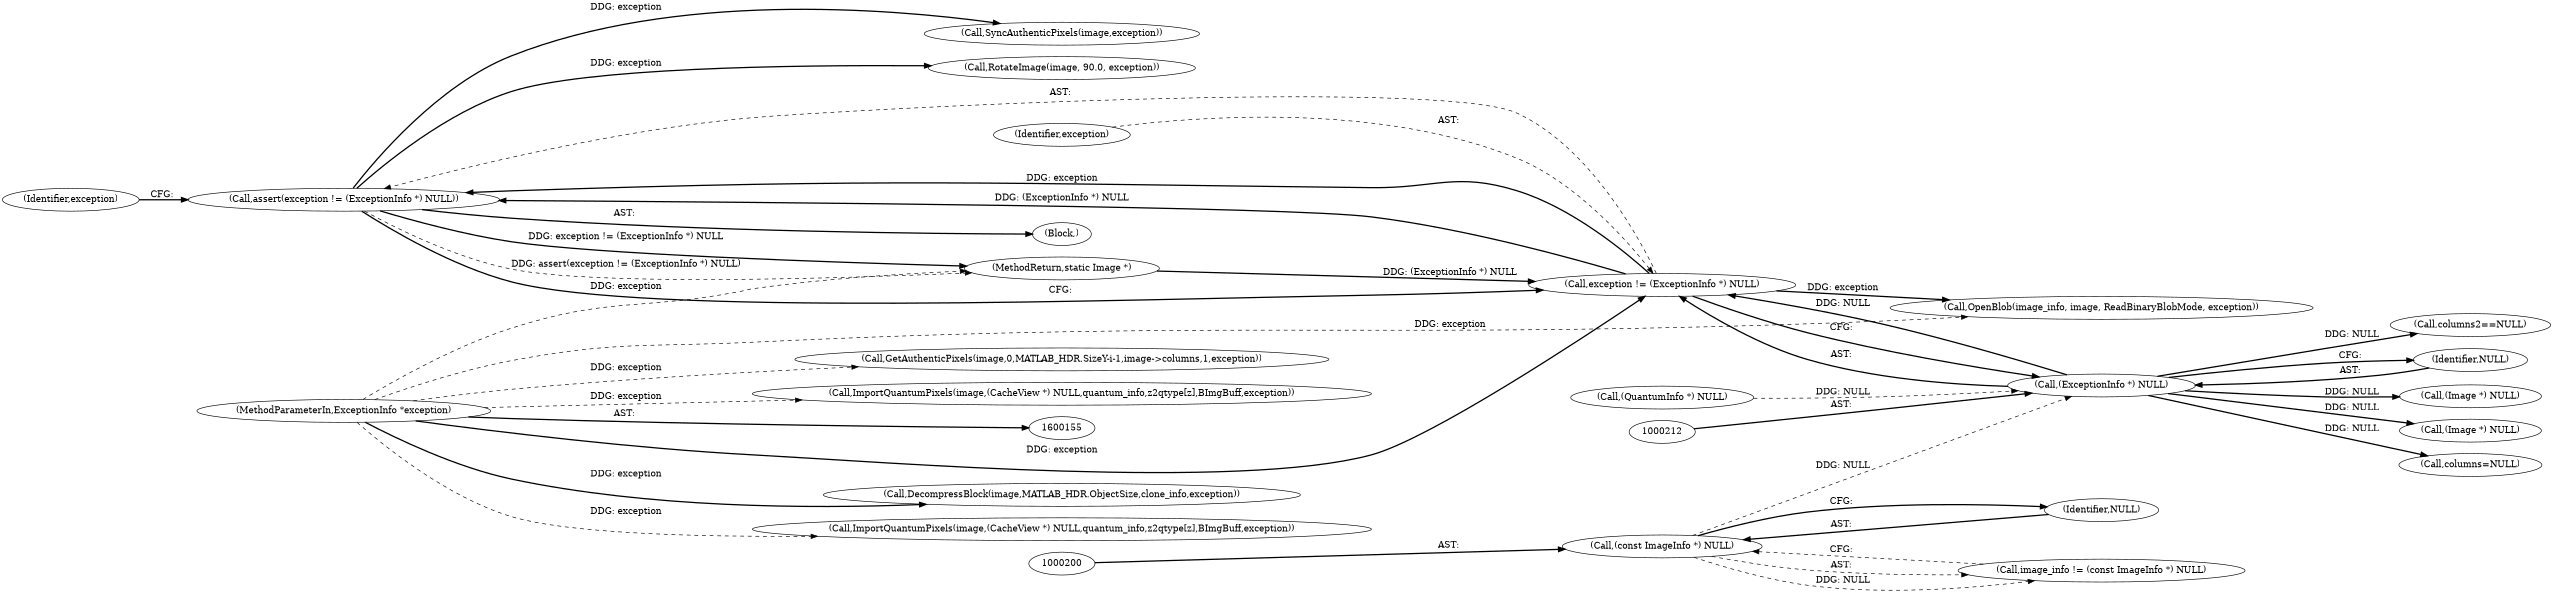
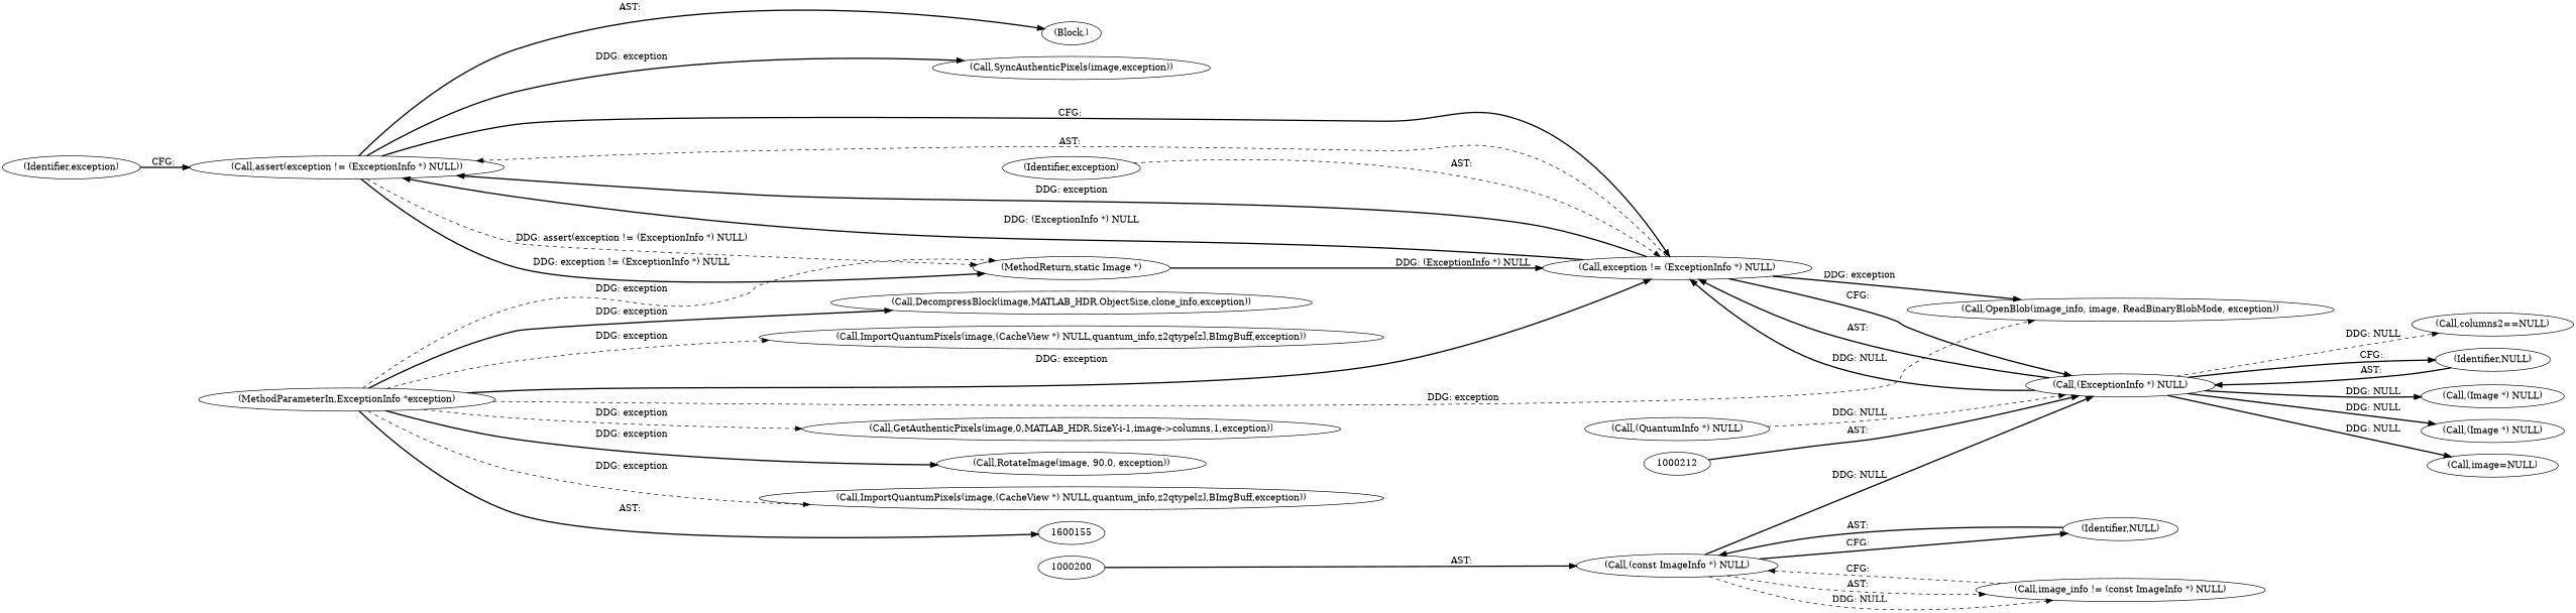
  digraph {
    rankdir=LR
    edge [style=bold]
    n1 [label="(Call,assert(exception != (ExceptionInfo *) NULL))"]
    n2 [label="(Call,exception != (ExceptionInfo *) NULL)"]
    n3 [label="(Block,)"]
    n4 [label="(MethodReturn,static Image *)"]
    n5 [label="(Call,SyncAuthenticPixels(image,exception))"]
    n6 [label="(Call,(ExceptionInfo *) NULL)"]
    n7 [label="(Call,OpenBlob(image_info, image, ReadBinaryBlobMode, exception))"]
    n8 [label="(Call,columns2==NULL)"]
    n9 [label="(Identifier,NULL)"]
    n10 [label="(Call,(Image *) NULL)"]
    n11 [label="(Call,(Image *) NULL)"]
-   n12 [label="(Call,columns=NULL)"]
+   n12 [label="(Call,image=NULL)"]
    n13 [label="(MethodParameterIn,ExceptionInfo *exception)"]
    n14 [label="(Call,DecompressBlock(image,MATLAB_HDR.ObjectSize,clone_info,exception))"]
    n15 [label="(Call,ImportQuantumPixels(image,(CacheView *) NULL,quantum_info,z2qtype[z],BImgBuff,exception))"]
    n16 [label="(Call,GetAuthenticPixels(image,0,MATLAB_HDR.SizeY-i-1,image->columns,1,exception))"]
    n17 [label="(Call,RotateImage(image, 90.0, exception))"]
    n18 [label="(Call,ImportQuantumPixels(image,(CacheView *) NULL,quantum_info,z2qtype[z],BImgBuff,exception))"]
    n19 [label=1600155]
    n20 [label="(Call,(QuantumInfo *) NULL)"]
    n21 [label="(Call,(const ImageInfo *) NULL)"]
    n22 [label="(Identifier,NULL)"]
    n23 [label="(Call,image_info != (const ImageInfo *) NULL)"]
    n24 [label="(Identifier,exception)"]
    n25 [label="(Identifier,exception)"]
    1000212
    1000200
    n1 -> n2 [label="CFG: "]
    n1 -> n3 [label="AST: "]
    n1 -> n4 [label="DDG: exception != (ExceptionInfo *) NULL"]
    n1 -> n4 [label="DDG: assert(exception != (ExceptionInfo *) NULL)" style=dashed]
    n1 -> n5 [label="DDG: exception"]
    n2 -> n1 [label="AST: " style=dashed]
    n2 -> n1 [label="DDG: exception"]
    n2 -> n1 [label="DDG: (ExceptionInfo *) NULL"]
    n2 -> n6 [label="CFG: "]
    n2 -> n7 [label="DDG: exception"]
    n4 -> n2 [label="DDG: (ExceptionInfo *) NULL"]
    n6 -> n2 [label="AST: "]
    n6 -> n2 [label="DDG: NULL"]
-   n6 -> n8 [label="DDG: NULL"]
+   n6 -> n8 [label="DDG: NULL" style=dashed]
    n6 -> n9 [label="CFG: "]
    n6 -> n10 [label="DDG: NULL"]
    n6 -> n11 [label="DDG: NULL"]
    n6 -> n12 [label="DDG: NULL"]
    n9 -> n6 [label="AST: "]
    n13 -> n2 [label="DDG: exception"]
    n13 -> n4 [label="DDG: exception" style=dashed]
    n13 -> n7 [label="DDG: exception" style=dashed]
    n13 -> n14 [label="DDG: exception"]
    n13 -> n15 [label="DDG: exception" style=dashed]
    n13 -> n16 [label="DDG: exception" style=dashed]
-   n1 -> n17 [label="DDG: exception"]
+   n13 -> n17 [label="DDG: exception"]
    n13 -> n18 [label="DDG: exception" style=dashed]
    n13 -> n19 [label="AST: "]
    n20 -> n6 [label="DDG: NULL" style=dashed]
-   n21 -> n6 [label="DDG: NULL" style=dashed]
+   n21 -> n6 [label="DDG: NULL"]
    n21 -> n22 [label="CFG: "]
    n21 -> n23 [label="AST: " style=dashed]
    n21 -> n23 [label="DDG: NULL" style=dashed]
    n22 -> n21 [label="AST: "]
    n23 -> n21 [label="CFG: " style=dashed]
    n24 -> n1 [label="CFG: "]
    n25 -> n2 [label="AST: " style=dashed]
    1000212 -> n6 [label="AST: "]
    1000200 -> n21 [label="AST: "]
  }
